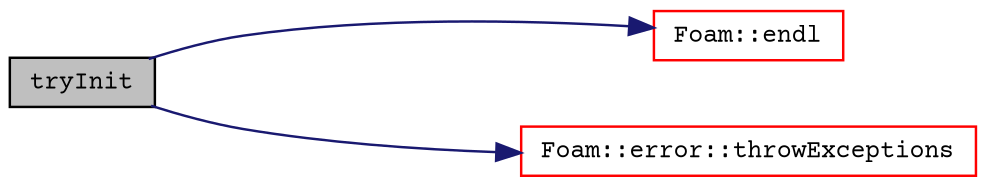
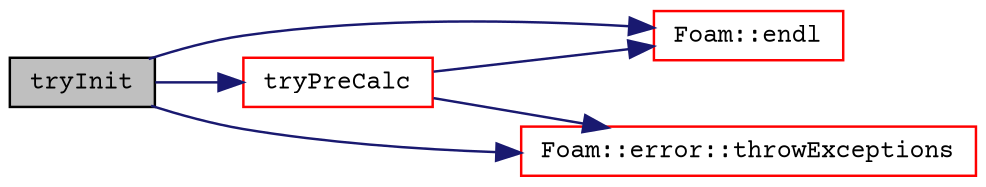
  digraph {
    fontname="Courier Prime"
    rankdir=LR
    node [color=red fontname="Courier Prime" fontsize=10 shape=record]
    edge [color=midnightblue fontname="Courier Prime" fontsize=10 labelfontname=FreeSans labelfontsize=10 style=solid]
    n1 [color=black fillcolor=grey75 fontcolor=black height=0.2 label=tryInit style=filled width=0.4]
    n2 [height=0.2 label="Foam::endl" width=0.4]
    n3 [height=0.2 label="Foam::error::throwExceptions" width=0.4]
+   n4 [height=0.2 label=tryPreCalc width=0.4]
    n1 -> n2
    n1 -> n3
+   n1 -> n4
+   n4 -> n2
+   n4 -> n3
  }
